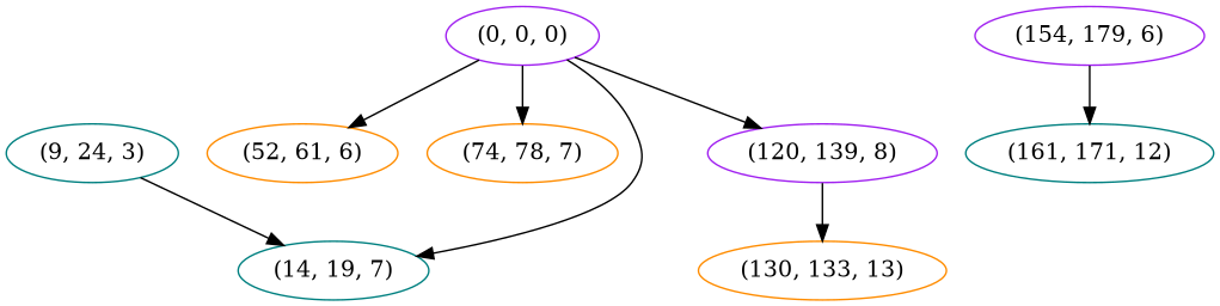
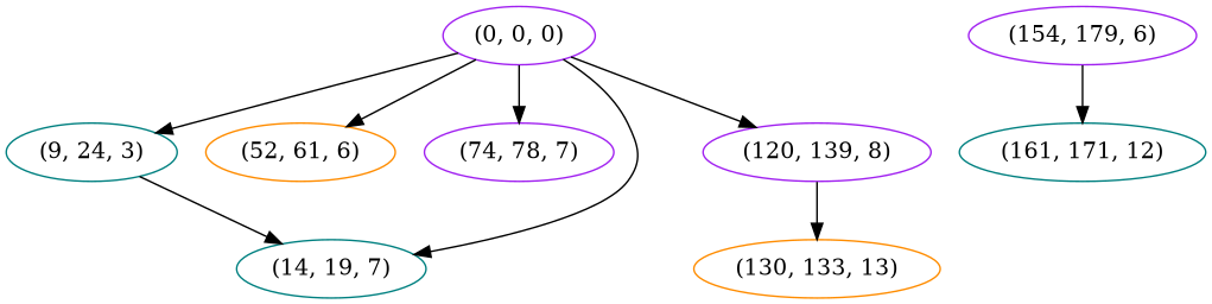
  digraph {
    node [color=teal]
    "(9, 24, 3)"
    "(0, 0, 0)" [color=purple]
    "(52, 61, 6)" [color=darkorange]
-   "(74, 78, 7)" [color=darkorange]
+   "(74, 78, 7)" [color=purple]
    "(120, 139, 8)" [color=purple]
    "(14, 19, 7)"
    "(130, 133, 13)" [color=darkorange]
    "(161, 171, 12)"
    "(154, 179, 6)" [color=purple]
    "(9, 24, 3)" -> "(14, 19, 7)"
+   "(0, 0, 0)" -> "(9, 24, 3)"
    "(0, 0, 0)" -> "(52, 61, 6)"
    "(0, 0, 0)" -> "(74, 78, 7)"
    "(0, 0, 0)" -> "(120, 139, 8)"
    "(0, 0, 0)" -> "(14, 19, 7)"
    "(120, 139, 8)" -> "(130, 133, 13)"
    "(154, 179, 6)" -> "(161, 171, 12)"
  }
